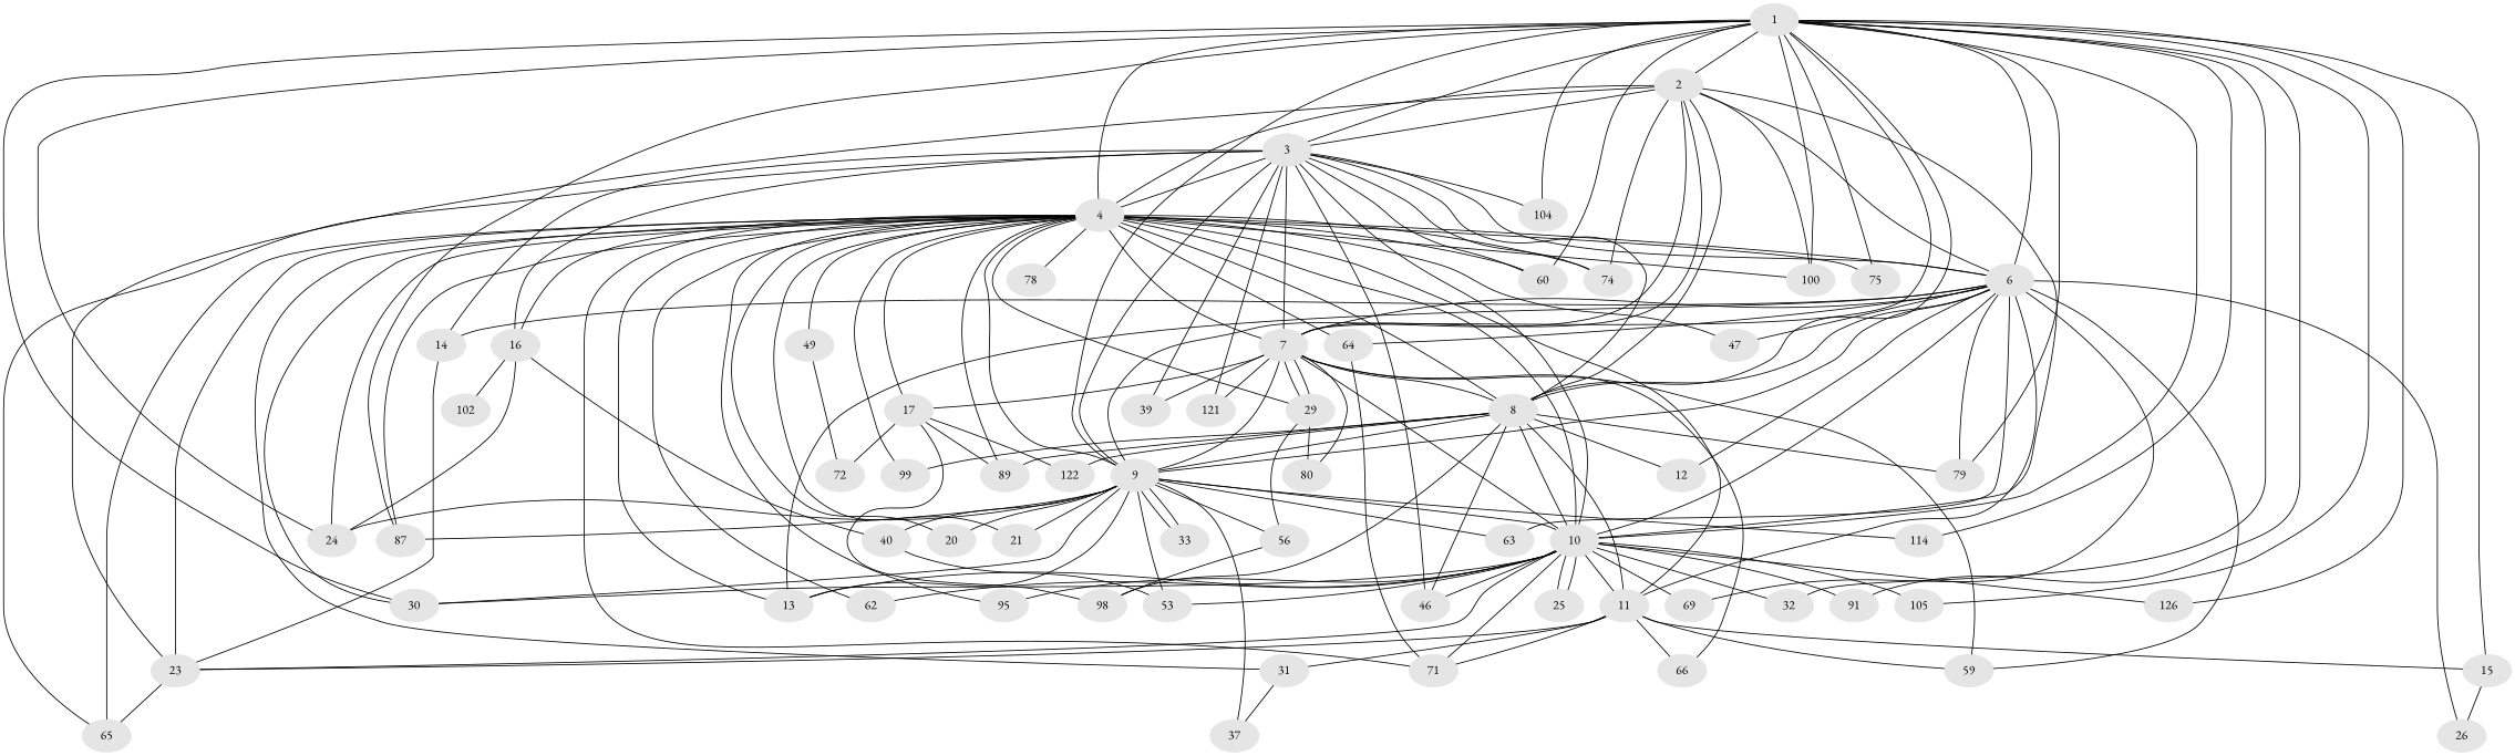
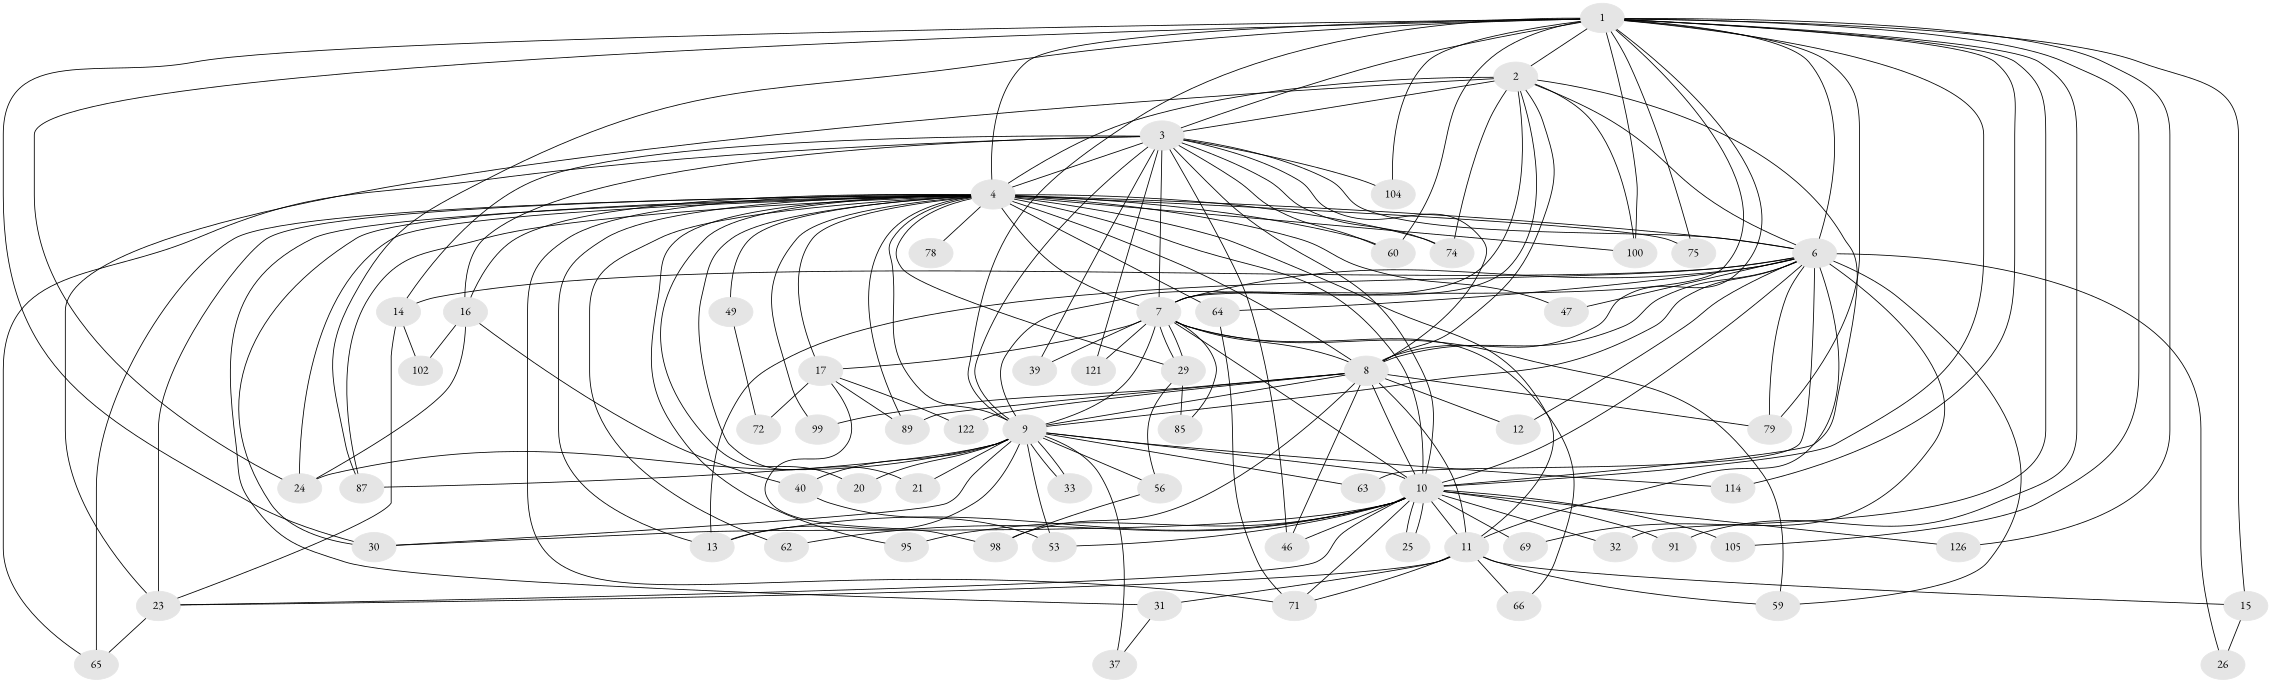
  graph {
    fontname="EB Garamond"
    node [color=gray90 fontname="EB Garamond" style=filled]
    edge [fontname="EB Garamond"]
    2 [super="+117+86+55+48+61+35"]
    3
    4 [super="+5+76"]
    6 [super="+57+113+70+27+43"]
    7
    8
    9
    10 [super="+42+19"]
    n9 [label=100 super="+107"]
    23 [super="+41+36"]
    74 [super="+116"]
    1
    15
    24 [super="+50"]
    30 [super="+68"]
    32
    60 [super="+98"]
    75
    79
    87
    91
    104
    105
    114
    126
    14
    16
    39
    46
    65
    121
    11 [super="+34+96+88"]
    13 [super="+82"]
    17
    20
    21
    29
    31
    n39 [label=49]
    47
    62
    64
    71 [super="+81+115"]
    78
    89
    95
    99
    12
    26
    59 [super="+67"]
    63
    69
    66
-   80
+   80 [label=85]
    n55 [label=98 super="+123"]
    122
    33
    37 [super="+51"]
    40 [super="+49"]
    53
    56
    25
    102
    72
    2 -- 3
    2 -- 4 [weight=6]
    2 -- 6
    2 -- 7 [weight=2]
    2 -- 8 [weight=2]
    2 -- 9 [weight=2]
    2 -- 10 [weight=4]
    2 -- n9
    2 -- 23
    2 -- 74
    3 -- 4 [weight=3]
    3 -- 6
    3 -- 7
    3 -- 8
    3 -- 9
    3 -- 10
    3 -- 74
    3 -- 60
    3 -- 104
    3 -- 14
    3 -- 16
    3 -- 39
    3 -- 46
    3 -- 65
    3 -- 121
    4 -- 6 [weight=3]
    4 -- 7 [weight=4]
    4 -- 8 [weight=4]
    4 -- 9 [weight=4]
    4 -- 10 [weight=5]
    4 -- n9
    4 -- 23 [weight=2]
    4 -- 74 [weight=2]
    4 -- 24
    4 -- 30
    4 -- 60
    4 -- 75
    4 -- 87
    4 -- 16
    4 -- 65
    4 -- 11
    4 -- 13
    4 -- 17
    4 -- 20
    4 -- 21
    4 -- 29
    4 -- 31
    4 -- n39
    4 -- 47
    4 -- 62
    4 -- 64
    4 -- 71
    4 -- 78 [weight=2]
    4 -- 89
    4 -- 95
    4 -- 99
    6 -- 7 [weight=2]
    6 -- 8 [weight=2]
    6 -- 9
    6 -- 10
    6 -- 79
    6 -- 14
    6 -- 11
    6 -- 13
    6 -- 47
    6 -- 64
    6 -- 12
    6 -- 26
    6 -- 59
    6 -- 63
    6 -- 69
    7 -- 8
    7 -- 9
    7 -- 10
    7 -- 39
    7 -- 121
    7 -- 17
    7 -- 29
    7 -- 29
    7 -- 59
    7 -- 66
    7 -- 80
    8 -- 9
    8 -- 10 [weight=2]
    8 -- 79
    8 -- 46
    8 -- 11 [weight=3]
    8 -- 89
    8 -- 99
    8 -- 12
    8 -- n55
    8 -- 122
    9 -- 10
    9 -- 24
    9 -- 30
    9 -- 87
    9 -- 114
    9 -- 13
    9 -- 20
    9 -- 21
    9 -- 63
    9 -- 33
    9 -- 33
    9 -- 37 [weight=3]
    9 -- 40 [weight=2]
    9 -- 53
    9 -- 56
    10 -- 23
    10 -- 30
    10 -- 32
    10 -- 91
    10 -- 105
    10 -- 126
    10 -- 46
    10 -- 11
    10 -- 13
    10 -- 62
    10 -- 71
    10 -- 95
    10 -- 69
    10 -- 53
    10 -- 25
    10 -- 25
    23 -- 65
    1 -- 2
    1 -- 3
    1 -- 4 [weight=5]
    1 -- 6
    1 -- 7
    1 -- 8
    1 -- 9
    1 -- 10
    1 -- n9
    1 -- 15
    1 -- 24
    1 -- 30
    1 -- 32
    1 -- 60
    1 -- 75
    1 -- 79
    1 -- 87
    1 -- 91
    1 -- 104
    1 -- 105
    1 -- 114
    1 -- 126
    15 -- 26
    14 -- 23
+   14 -- 102
    16 -- 24
    16 -- 40
    16 -- 102
    11 -- 23
    11 -- 15
    11 -- 31
    11 -- 71
    11 -- 59
    11 -- 66
    17 -- 89
    17 -- n55
    17 -- 122
    17 -- 72
    29 -- 80
    29 -- 56
    31 -- 37
    n39 -- 72
    64 -- 71
    40 -- 53
    56 -- n55
  }
